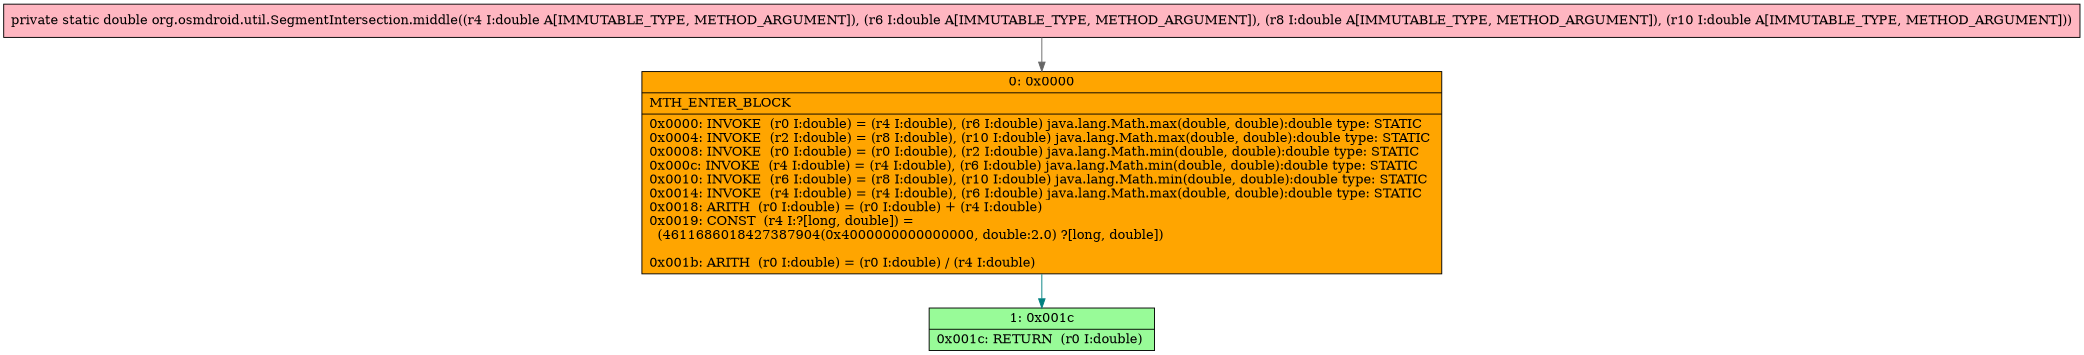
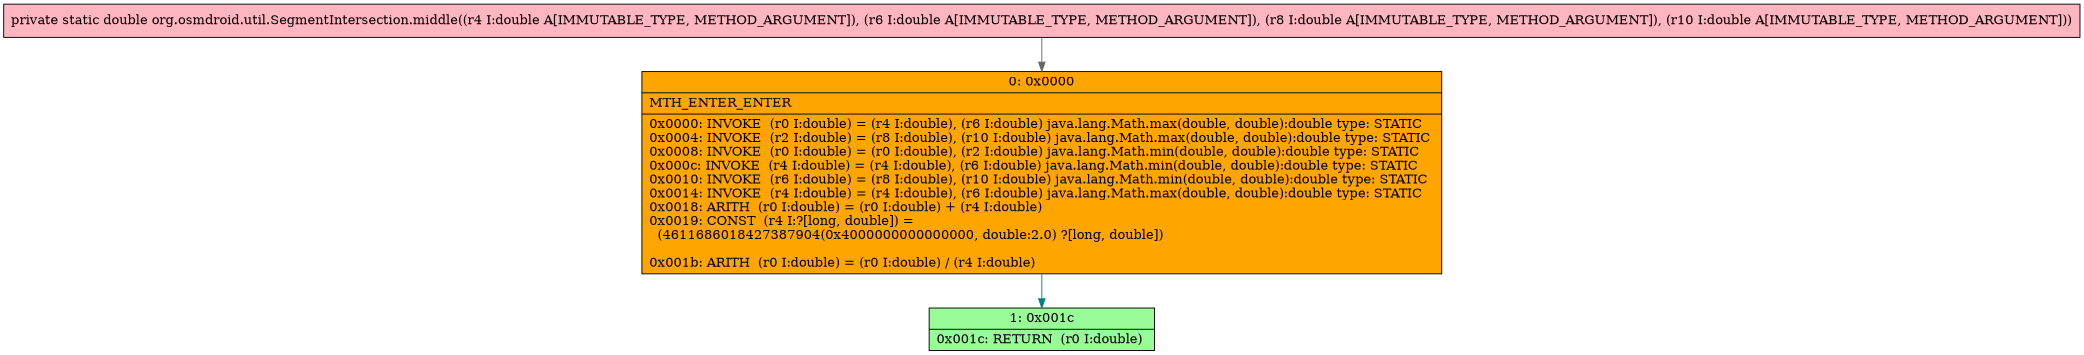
  digraph {
    node [shape=record style=filled]
-   n1 [label="{0\:\ 0x0000|MTH_ENTER_BLOCK\l|0x0000: INVOKE  (r0 I:double) = (r4 I:double), (r6 I:double) java.lang.Math.max(double, double):double type: STATIC \l0x0004: INVOKE  (r2 I:double) = (r8 I:double), (r10 I:double) java.lang.Math.max(double, double):double type: STATIC \l0x0008: INVOKE  (r0 I:double) = (r0 I:double), (r2 I:double) java.lang.Math.min(double, double):double type: STATIC \l0x000c: INVOKE  (r4 I:double) = (r4 I:double), (r6 I:double) java.lang.Math.min(double, double):double type: STATIC \l0x0010: INVOKE  (r6 I:double) = (r8 I:double), (r10 I:double) java.lang.Math.min(double, double):double type: STATIC \l0x0014: INVOKE  (r4 I:double) = (r4 I:double), (r6 I:double) java.lang.Math.max(double, double):double type: STATIC \l0x0018: ARITH  (r0 I:double) = (r0 I:double) + (r4 I:double) \l0x0019: CONST  (r4 I:?[long, double]) = \l  (4611686018427387904(0x4000000000000000, double:2.0) ?[long, double])\l \l0x001b: ARITH  (r0 I:double) = (r0 I:double) \/ (r4 I:double) \l}" fillcolor=orange]
+   n1 [label="{0\:\ 0x0000|MTH_ENTER_ENTER\l|0x0000: INVOKE  (r0 I:double) = (r4 I:double), (r6 I:double) java.lang.Math.max(double, double):double type: STATIC \l0x0004: INVOKE  (r2 I:double) = (r8 I:double), (r10 I:double) java.lang.Math.max(double, double):double type: STATIC \l0x0008: INVOKE  (r0 I:double) = (r0 I:double), (r2 I:double) java.lang.Math.min(double, double):double type: STATIC \l0x000c: INVOKE  (r4 I:double) = (r4 I:double), (r6 I:double) java.lang.Math.min(double, double):double type: STATIC \l0x0010: INVOKE  (r6 I:double) = (r8 I:double), (r10 I:double) java.lang.Math.min(double, double):double type: STATIC \l0x0014: INVOKE  (r4 I:double) = (r4 I:double), (r6 I:double) java.lang.Math.max(double, double):double type: STATIC \l0x0018: ARITH  (r0 I:double) = (r0 I:double) + (r4 I:double) \l0x0019: CONST  (r4 I:?[long, double]) = \l  (4611686018427387904(0x4000000000000000, double:2.0) ?[long, double])\l \l0x001b: ARITH  (r0 I:double) = (r0 I:double) \/ (r4 I:double) \l}" fillcolor=orange]
    n2 [label="{1\:\ 0x001c|0x001c: RETURN  (r0 I:double) \l}" fillcolor=palegreen]
    n3 [label="{private static double org.osmdroid.util.SegmentIntersection.middle((r4 I:double A[IMMUTABLE_TYPE, METHOD_ARGUMENT]), (r6 I:double A[IMMUTABLE_TYPE, METHOD_ARGUMENT]), (r8 I:double A[IMMUTABLE_TYPE, METHOD_ARGUMENT]), (r10 I:double A[IMMUTABLE_TYPE, METHOD_ARGUMENT])) }" fillcolor=lightpink]
    n1 -> n2 [color=teal]
    n3 -> n1 [color=gray40]
  }
